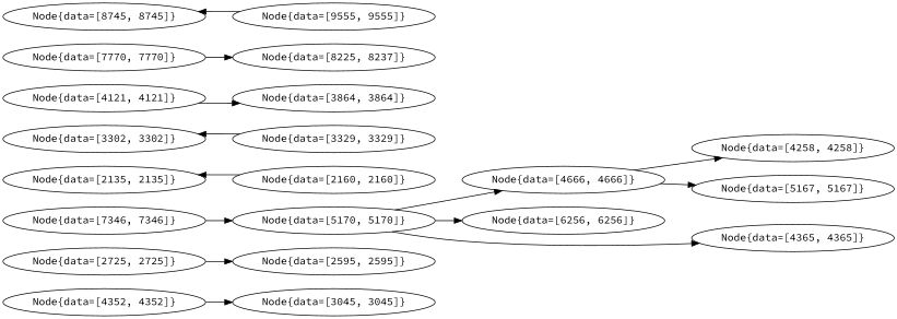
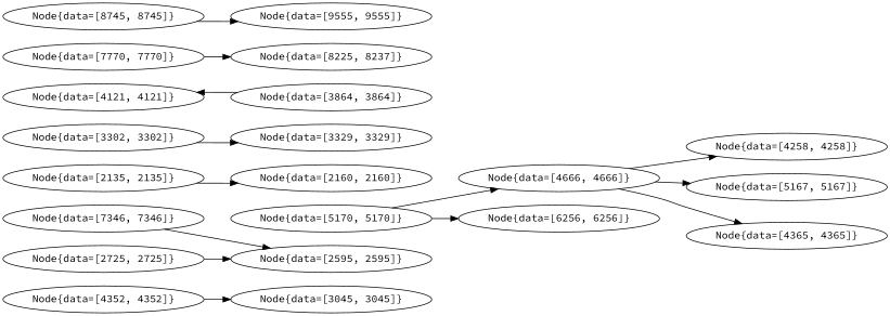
  digraph {
    fontname="Source Code Pro"
    rankdir=LR
    node [fontname="Source Code Pro"]
    edge [fontname="Source Code Pro"]
    n1 [label="Node{data=[4352, 4352]}"]
    n2 [label="Node{data=[3045, 3045]}"]
    n3 [label="Node{data=[7346, 7346]}"]
    n4 [label="Node{data=[5170, 5170]}"]
    n5 [label="Node{data=[2135, 2135]}"]
    n6 [label="Node{data=[2160, 2160]}"]
    n7 [label="Node{data=[2725, 2725]}"]
    n8 [label="Node{data=[2595, 2595]}"]
    n9 [label="Node{data=[3302, 3302]}"]
    n10 [label="Node{data=[3329, 3329]}"]
    n11 [label="Node{data=[4121, 4121]}"]
    n12 [label="Node{data=[3864, 3864]}"]
    n13 [label="Node{data=[4258, 4258]}"]
    n14 [label="Node{data=[4666, 4666]}"]
    n15 [label="Node{data=[6256, 6256]}"]
    n16 [label="Node{data=[4365, 4365]}"]
    n17 [label="Node{data=[5167, 5167]}"]
    n18 [label="Node{data=[7770, 7770]}"]
    n19 [label="Node{data=[8225, 8237]}"]
    n20 [label="Node{data=[8745, 8745]}"]
    n21 [label="Node{data=[9555, 9555]}"]
    n1 -> n2
-   n3 -> n4
+   n3 -> n8
    n4 -> n14
    n4 -> n15
-   n6 -> n5
+   n5 -> n6
    n7 -> n8
-   n10 -> n9
-   n11 -> n12
+   n9 -> n10
+   n12 -> n11
    n14 -> n13
-   n4 -> n16
+   n14 -> n16
    n14 -> n17
    n18 -> n19
-   n21 -> n20
+   n20 -> n21
  }
